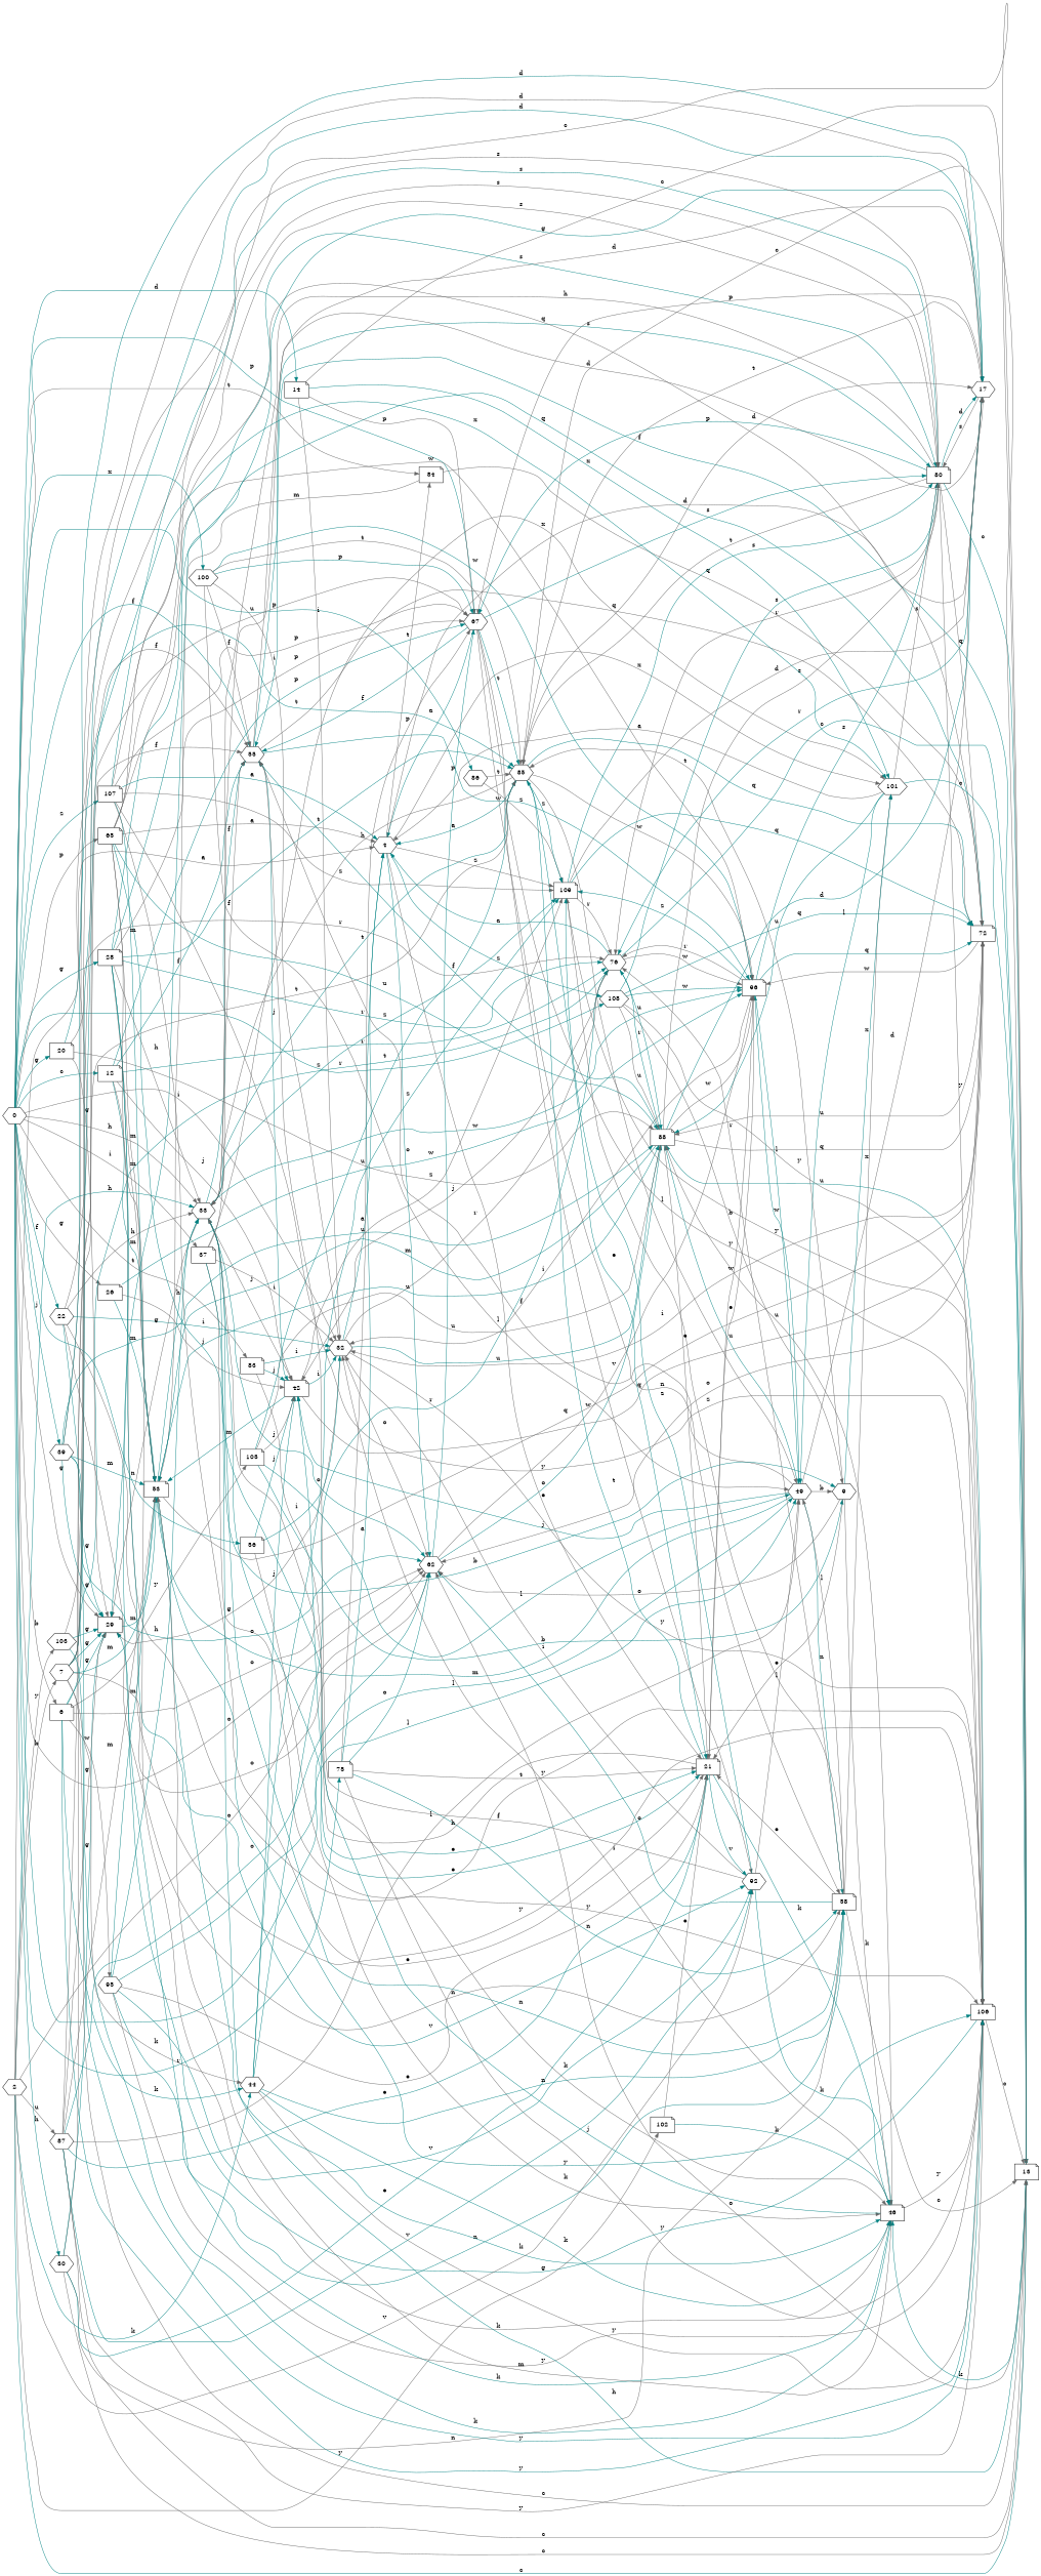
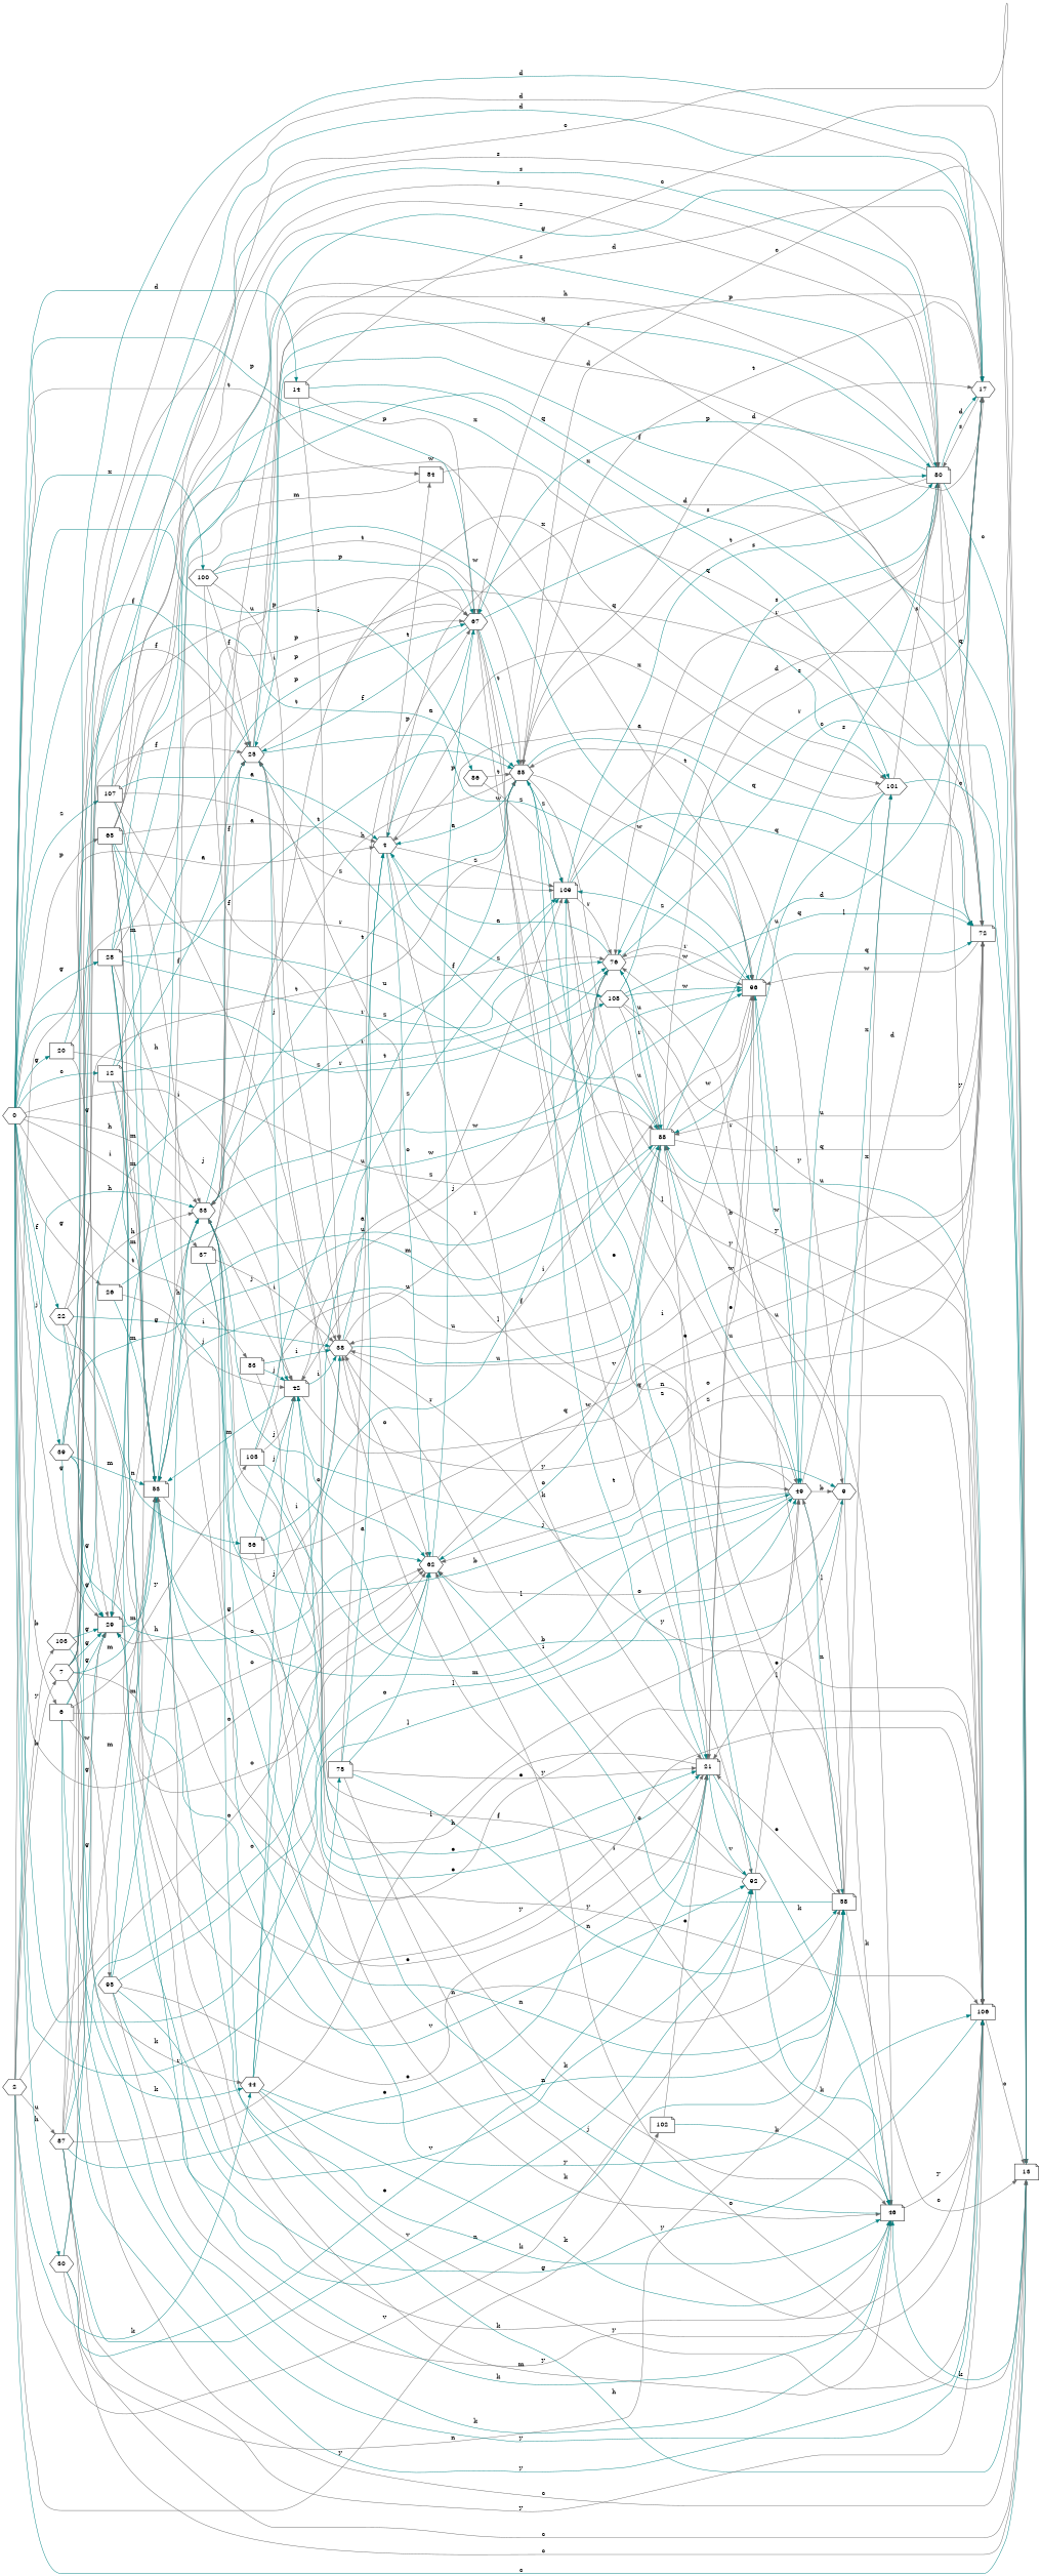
  strict digraph {
    rankdir=LR
    node [shape=note]
    edge [color=gray40]
    0 [shape=hexagon]
    6
    12
    14
    22 [shape=hexagon]
-   25 [shape=hexagon label=55]
+   25 [shape=hexagon]
    26
    n8 [label=20]
    28
    29
    30 [shape=hexagon]
    33 [shape=hexagon]
    37
-   38 [shape=hexagon label=32]
+   38 [shape=hexagon]
    39 [shape=hexagon]
    49 [shape=hexagon]
    56
    62 [shape=hexagon]
    65
    67 [shape=hexagon]
    75
    83
    84
    86 [shape=hexagon]
    100 [shape=hexagon]
    107
    108 [shape=hexagon]
    44 [shape=hexagon]
    76 [shape=hexagon]
    95 [shape=hexagon]
    105
    106
    53
    42
    13
    101 [shape=hexagon]
    58
    17 [shape=hexagon]
    80
    96
    72
    88
    92 [shape=hexagon]
    85 [shape=hexagon]
    46
    21
    109
    4 [shape=hexagon]
    9 [shape=hexagon]
    2 [shape=hexagon]
    7 [shape=hexagon]
    87 [shape=hexagon]
    102
    103 [shape=hexagon]
    0 -> 6 [label=b]
    0 -> 12 [color=teal label=c]
    0 -> 14 [color=teal label=d]
    0 -> 22 [color=teal label=f]
    0 -> 25 [color=teal label=f]
    0 -> 26 [label=g]
    0 -> n8 [color=teal label=g]
    0 -> 28 [color=teal label=g]
    0 -> 29 [label=g]
    0 -> 30 [color=teal label=h]
    0 -> 33 [label=h]
    0 -> 37 [label=i]
    0 -> 38 [label=i]
    0 -> 39 [color=teal label=j]
    0 -> 49 [color=teal label=l]
    0 -> 56 [color=teal label=n]
    0 -> 62 [label=o]
    0 -> 65 [label=p]
    0 -> 67 [color=teal label=p]
    0 -> 75 [color=teal label=r]
    0 -> 83 [label=t]
    0 -> 84 [label=t]
    0 -> 86 [color=teal label=u]
    0 -> 100 [color=teal label=x]
    0 -> 107 [color=teal label=z]
    0 -> 108 [color=teal label=z]
    6 -> 29 [color=teal label=g]
    6 -> 62 [label=o]
    6 -> 44 [color=teal label=k]
    6 -> 76 [color=teal label=r]
    6 -> 95 [label=w]
    6 -> 105 [label=y]
    6 -> 106 [color=teal label=y]
    12 -> 25 [color=teal label=f]
    12 -> 67 [color=teal label=p]
    12 -> 76 [color=teal label=r]
    12 -> 106 [label=y]
    12 -> 53 [color=teal label=m]
    12 -> 42 [label=j]
    14 -> 38 [label=i]
    14 -> 67 [label=p]
    14 -> 13 [label=c]
    14 -> 101 [color=teal label=x]
    22 -> 25 [label=f]
    22 -> 29 [color=teal label=g]
    22 -> 33 [label=h]
    22 -> 38 [color=teal label=i]
    22 -> 106 [label=y]
    22 -> 58 [label=n]
    25 -> 42 [color=teal label=j]
    25 -> 17 [label=d]
    25 -> 80 [color=teal label=s]
    25 -> 96 [color=teal label=w]
    25 -> 72 [label=q]
    26 -> 53 [color=teal label=m]
    26 -> 42 [label=j]
    26 -> 96 [color=teal label=w]
    n8 -> 29 [label=g]
    n8 -> 76 [label=r]
    n8 -> 17 [color=teal label=d]
    n8 -> 88 [label=u]
    28 -> 33 [label=h]
    28 -> 67 [label=p]
    28 -> 76 [color=teal label=r]
    28 -> 53 [label=m]
    28 -> 80 [color=teal label=s]
    28 -> 72 [color=teal label=q]
    28 -> 92 [color=teal label=v]
    28 -> 85 [color=teal label=t]
    28 -> 46 [color=teal label=k]
    29 -> 53 [color=teal label=m]
    30 -> 25 [label=f]
    30 -> 29 [color=teal label=g]
    30 -> 13 [label=c]
    30 -> 58 [label=n]
    30 -> 21 [color=teal label=e]
    33 -> 25 [color=teal label=f]
    33 -> 29 [label=g]
    33 -> 62 [color=teal label=o]
    33 -> 42 [label=j]
    33 -> 58 [color=teal label=n]
    33 -> 17 [label=d]
    33 -> 96 [color=teal label=w]
    33 -> 85 [color=teal label=t]
    33 -> 21 [color=teal label=e]
    33 -> 109 [color=teal label=z]
    37 -> 25 [label=f]
    37 -> 38 [label=i]
    37 -> 106 [label=y]
    37 -> 101 [label=x]
    37 -> 21 [color=teal label=e]
    38 -> 29 [label=g]
    38 -> 62 [label=o]
    38 -> 76 [label=r]
    38 -> 106 [label=y]
    38 -> 88 [color=teal label=u]
    38 -> 4 [color=teal label=a]
    39 -> 29 [color=teal label=g]
    39 -> 62 [color=teal label=o]
    39 -> 53 [color=teal label=m]
    39 -> 17 [label=d]
    39 -> 88 [color=teal label=u]
    39 -> 85 [color=teal label=t]
    39 -> 46 [color=teal label=k]
    49 -> 25 [label=f]
    49 -> 53 [color=teal label=m]
    49 -> 42 [color=teal label=j]
    49 -> 58 [color=teal label=n]
    49 -> 17 [label=d]
    49 -> 96 [color=teal label=w]
    49 -> 88 [color=teal label=u]
    49 -> 9 [label=b]
    56 -> 38 [color=teal label=i]
    56 -> 42 [color=teal label=j]
    56 -> 46 [label=k]
    62 -> 67 [color=teal label=p]
    62 -> 96 [label=w]
    65 -> 53 [label=m]
    65 -> 13 [label=c]
    65 -> 80 [label=s]
    65 -> 96 [label=w]
    65 -> 88 [color=teal label=u]
    65 -> 46 [label=k]
    65 -> 4 [label=a]
    65 -> 9 [color=teal label=b]
    67 -> 25 [color=teal label=f]
    67 -> 106 [label=y]
    67 -> 58 [label=n]
    67 -> 80 [color=teal label=s]
    67 -> 92 [label=v]
    67 -> 85 [color=teal label=t]
    67 -> 4 [color=teal label=a]
    75 -> 62 [color=teal label=o]
    75 -> 67 [label=p]
    75 -> 106 [label=y]
    75 -> 58 [color=teal label=n]
-   75 -> 21 [label=t]
+   75 -> 21 [label=e]
    75 -> 4 [color=teal label=a]
    83 -> 38 [color=teal label=i]
    83 -> 42 [color=teal label=j]
    83 -> 46 [label=k]
    84 -> 53 [label=m]
    84 -> 72 [label=q]
    86 -> 85 [label=t]
    86 -> 109 [label=z]
    100 -> 25 [label=f]
    100 -> 38 [label=i]
    100 -> 49 [label=l]
    100 -> 67 [color=teal label=p]
    100 -> 96 [color=teal label=w]
    100 -> 85 [label=t]
    107 -> 67 [label=p]
    107 -> 106 [label=y]
    107 -> 53 [color=teal label=m]
    107 -> 80 [color=teal label=s]
    107 -> 72 [label=q]
    107 -> 21 [label=e]
    107 -> 109 [label=z]
    107 -> 4 [color=teal label=a]
    108 -> 106 [label=y]
    108 -> 80 [color=teal label=s]
    108 -> 96 [color=teal label=w]
    108 -> 72 [color=teal label=q]
    108 -> 88 [label=u]
    108 -> 9 [label=b]
    44 -> 76 [color=teal label=r]
    44 -> 106 [label=y]
    44 -> 42 [color=teal label=j]
    44 -> 58 [color=teal label=n]
    44 -> 46 [color=teal label=k]
    44 -> 109 [color=teal label=z]
    76 -> 42 [label=j]
    76 -> 13 [color=teal label=c]
    76 -> 96 [label=w]
    76 -> 88 [color=teal label=u]
    76 -> 4 [color=teal label=a]
    95 -> 33 [color=teal label=h]
    95 -> 49 [color=teal label=l]
    95 -> 106 [label=y]
    95 -> 53 [color=teal label=m]
    95 -> 58 [color=teal label=n]
    95 -> 92 [color=teal label=v]
    95 -> 21 [label=e]
    105 -> 49 [color=teal label=l]
    105 -> 42 [label=j]
    105 -> 88 [label=u]
    105 -> 85 [color=teal label=t]
    105 -> 9 [color=teal label=b]
    106 -> 29 [color=teal label=g]
    106 -> 13 [label=c]
    106 -> 88 [color=teal label=u]
    53 -> 33 [color=teal label=h]
    53 -> 106 [color=teal label=y]
    53 -> 72 [label=q]
    53 -> 88 [color=teal label=u]
    53 -> 46 [color=teal label=k]
    42 -> 38 [color=teal label=i]
    42 -> 53 [color=teal label=m]
    42 -> 72 [label=q]
    42 -> 109 [label=z]
    13 -> 25 [color=teal label=f]
    13 -> 33 [color=teal label=h]
    13 -> 62 [label=o]
    13 -> 46 [color=teal label=k]
    101 -> 49 [color=teal label=l]
    101 -> 13 [color=teal label=c]
    101 -> 80 [label=s]
    101 -> 88 [color=teal label=u]
    101 -> 4 [label=a]
    58 -> 49 [label=l]
    58 -> 62 [color=teal label=o]
    58 -> 76 [label=r]
    58 -> 13 [label=c]
    58 -> 101 [label=x]
    58 -> 21 [label=e]
    58 -> 109 [label=z]
    17 -> 29 [color=teal label=g]
    17 -> 67 [label=p]
    17 -> 76 [color=teal label=r]
    17 -> 80 [label=s]
    17 -> 85 [label=t]
    80 -> 33 [label=h]
    80 -> 67 [color=teal label=p]
    80 -> 76 [label=r]
    80 -> 106 [label=y]
    80 -> 13 [color=teal label=c]
    80 -> 17 [color=teal label=d]
    80 -> 72 [label=q]
    80 -> 85 [label=t]
    96 -> 38 [label=i]
    96 -> 49 [color=teal label=l]
    96 -> 76 [label=r]
    96 -> 80 [color=teal label=s]
    96 -> 72 [color=teal label=q]
    96 -> 21 [label=e]
    96 -> 109 [color=teal label=z]
    72 -> 38 [label=i]
    72 -> 62 [label=o]
    72 -> 96 [label=w]
    72 -> 88 [label=u]
    88 -> 25 [color=teal label=f]
-   62 -> 88 [color=teal label=o]
+   88 -> 62 [color=teal label=o]
    88 -> 76 [color=teal label=r]
    88 -> 53 [color=teal label=m]
    88 -> 17 [color=teal label=d]
    88 -> 80 [label=s]
    88 -> 96 [label=w]
    88 -> 72 [label=q]
    88 -> 21 [label=e]
    92 -> 25 [label=f]
    92 -> 38 [label=i]
    92 -> 49 [label=l]
    92 -> 46 [color=teal label=k]
    92 -> 109 [color=teal label=z]
    85 -> 33 [label=h]
    85 -> 49 [label=l]
    85 -> 13 [label=c]
    85 -> 17 [label=d]
    85 -> 96 [label=w]
    85 -> 72 [color=teal label=q]
    85 -> 21 [color=teal label=e]
    85 -> 109 [color=teal label=z]
    85 -> 4 [color=teal label=a]
    46 -> 38 [label=i]
    46 -> 106 [label=y]
    46 -> 53 [label=m]
    46 -> 42 [color=teal label=j]
    46 -> 88 [label=u]
    21 -> 33 [label=h]
    21 -> 96 [label=w]
    21 -> 92 [color=teal label=v]
    21 -> 85 [color=teal label=t]
    21 -> 46 [color=teal label=k]
    109 -> 76 [label=r]
    109 -> 106 [label=y]
    109 -> 17 [label=d]
    109 -> 80 [color=teal label=s]
    109 -> 72 [color=teal label=q]
    4 -> 62 [color=teal label=o]
    4 -> 84 [label=t]
    4 -> 108 [color=teal label=z]
    4 -> 101 [label=x]
    4 -> 17 [label=d]
-   4 -> 21 [label=e]
+   4 -> 21 [label=k]
    4 -> 109 [label=z]
    9 -> 62 [label=o]
    9 -> 101 [color=teal label=x]
    9 -> 85 [label=t]
    9 -> 46 [label=k]
    9 -> 21 [label=e]
    2 -> 33 [color=teal label=h]
    2 -> 62 [label=o]
    2 -> 44 [color=teal label=k]
    2 -> 13 [color=teal label=c]
    2 -> 92 [label=v]
    2 -> 4 [label=a]
    2 -> 7 [label=b]
    2 -> 87 [label=u]
    2 -> 102 [label=y]
    2 -> 103 [label=y]
    7 -> 29 [color=teal label=g]
    7 -> 62 [label=o]
    7 -> 44 [label=k]
    7 -> 53 [color=teal label=m]
    7 -> 13 [label=c]
    7 -> 101 [color=teal label=x]
    7 -> 17 [color=teal label=d]
    7 -> 80 [label=s]
    7 -> 85 [label=t]
    87 -> 29 [label=g]
    87 -> 49 [label=l]
    87 -> 62 [color=teal label=o]
    87 -> 67 [label=p]
    87 -> 106 [label=y]
    87 -> 53 [label=m]
    87 -> 13 [label=c]
    87 -> 92 [color=teal label=v]
    87 -> 21 [color=teal label=e]
    102 -> 46 [color=teal label=k]
    102 -> 21 [label=e]
    103 -> 29 [color=teal label=g]
    103 -> 106 [color=teal label=y]
    103 -> 80 [label=s]
  }
